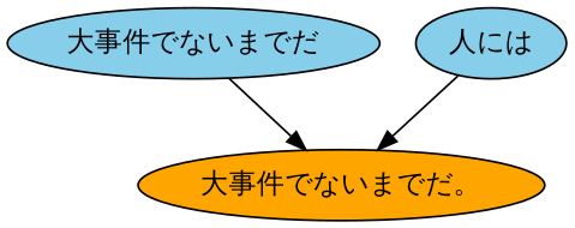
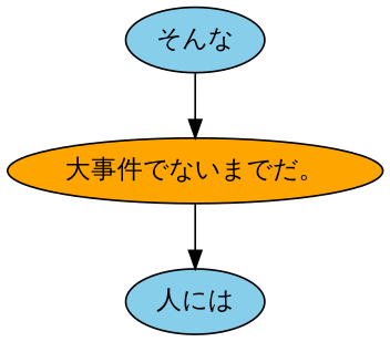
  digraph {
    fontname="Courier Prime"
    node [fillcolor=skyblue fontname="Courier Prime" style=filled]
    edge [fontname="Courier Prime"]
-   n1 [label="大事件でないまでだ"]
+   n1 [label="そんな"]
    n2 [fillcolor=orange label="大事件でないまでだ。"]
    n3 [label="人には"]
    n1 -> n2
-   n3 -> n2
+   n2 -> n3
  }
